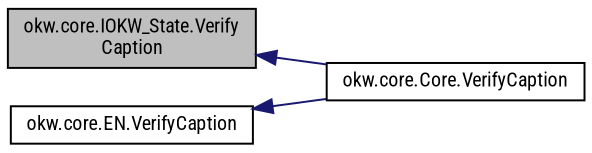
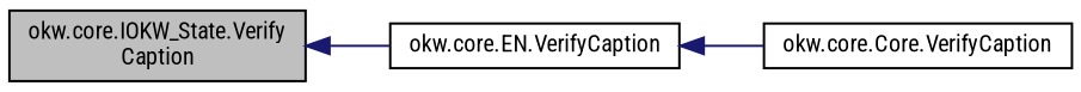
  digraph {
    fontname="Roboto Condensed"
    rankdir=LR
    node [color=black fillcolor=white fontname="Roboto Condensed" fontsize=10 shape=record style=filled]
    edge [color=midnightblue dir=back fontname="Roboto Condensed" fontsize=10 labelfontname=Helvetica labelfontsize=10 style=solid]
    n1 [fillcolor=grey75 fontcolor=black height=0.2 label="okw.core.IOKW_State.Verify\lCaption" width=0.4]
    n2 [height=0.2 label="okw.core.Core.VerifyCaption" width=0.4]
    n3 [height=0.2 label="okw.core.EN.VerifyCaption" width=0.4]
-   n1 -> n2
+   n1 -> n3
    n3 -> n2
  }
